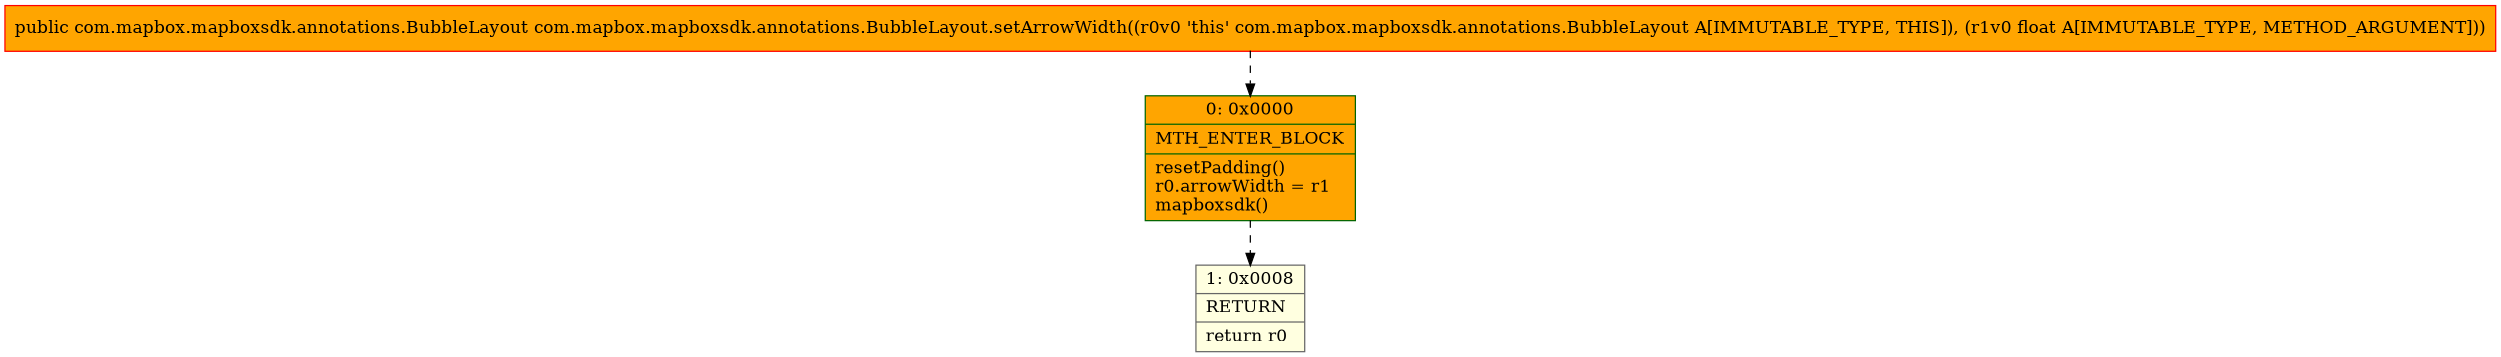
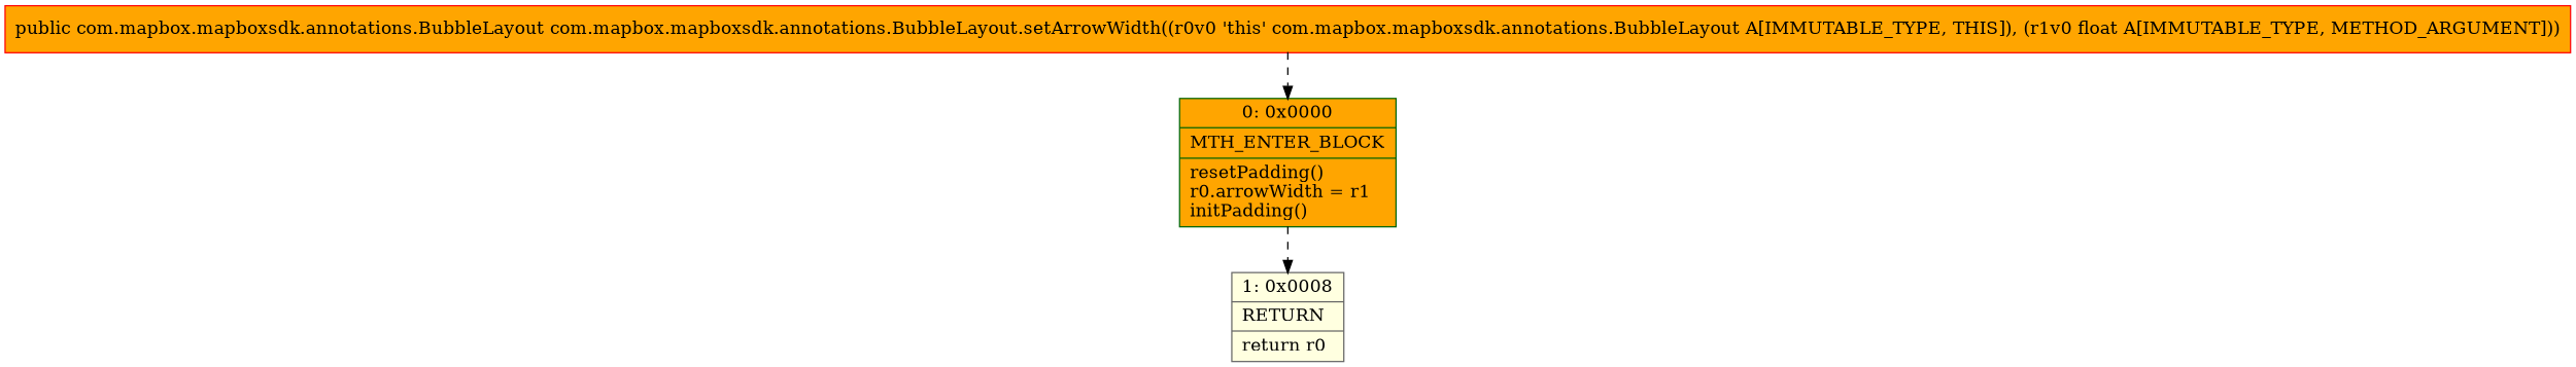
  digraph {
    node [shape=record style=filled fillcolor=orange]
    edge [style=dashed]
-   n1 [label="{0\:\ 0x0000|MTH_ENTER_BLOCK\l|resetPadding()\lr0.arrowWidth = r1\lmapboxsdk()\l}" color=darkgreen]
+   n1 [label="{0\:\ 0x0000|MTH_ENTER_BLOCK\l|resetPadding()\lr0.arrowWidth = r1\linitPadding()\l}" color=darkgreen]
    n2 [label="{1\:\ 0x0008|RETURN\l|return r0\l}" fillcolor=lightyellow color=gray40]
    n3 [label="{public com.mapbox.mapboxsdk.annotations.BubbleLayout com.mapbox.mapboxsdk.annotations.BubbleLayout.setArrowWidth((r0v0 'this' com.mapbox.mapboxsdk.annotations.BubbleLayout A[IMMUTABLE_TYPE, THIS]), (r1v0 float A[IMMUTABLE_TYPE, METHOD_ARGUMENT])) }" color=red]
    n1 -> n2
    n3 -> n1
  }
